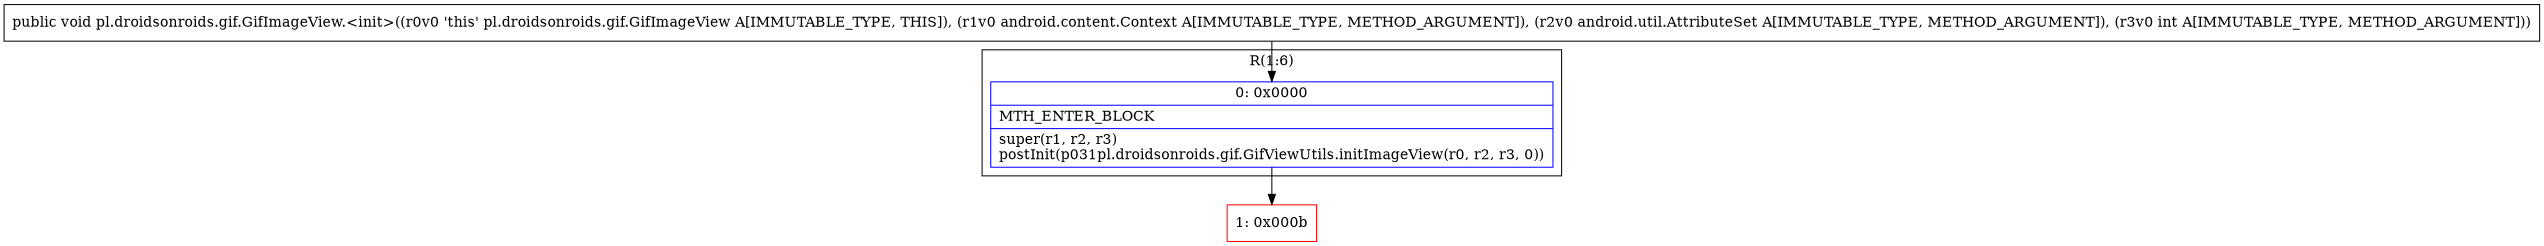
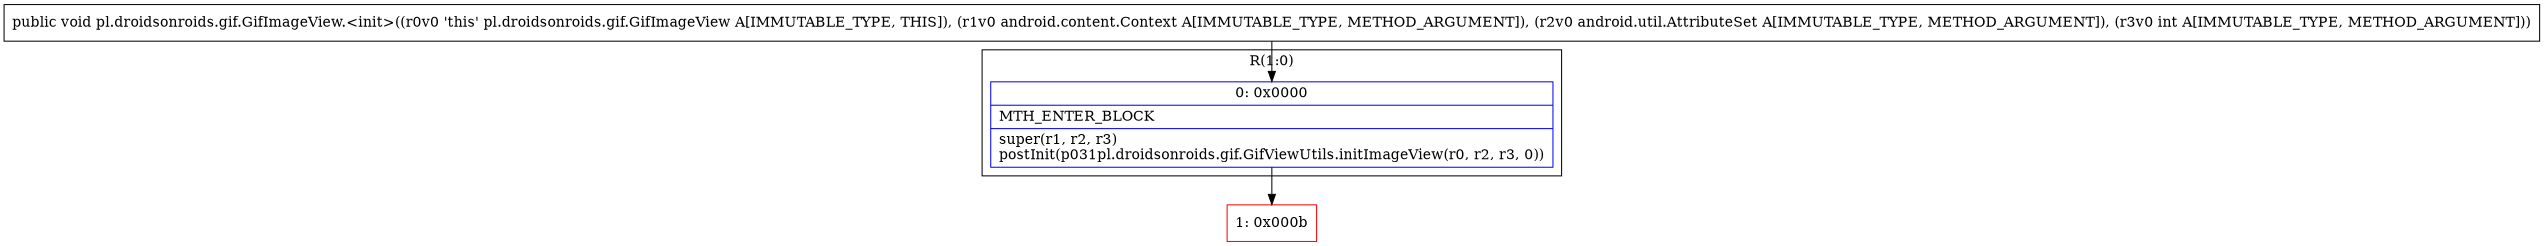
  digraph {
    node [shape=record]
    n1 [color=blue label="{0\:\ 0x0000|MTH_ENTER_BLOCK\l|super(r1, r2, r3)\lpostInit(p031pl.droidsonroids.gif.GifViewUtils.initImageView(r0, r2, r3, 0))\l}"]
    n2 [color=red label="{1\:\ 0x000b}"]
    n3 [label="{public void pl.droidsonroids.gif.GifImageView.\<init\>((r0v0 'this' pl.droidsonroids.gif.GifImageView A[IMMUTABLE_TYPE, THIS]), (r1v0 android.content.Context A[IMMUTABLE_TYPE, METHOD_ARGUMENT]), (r2v0 android.util.AttributeSet A[IMMUTABLE_TYPE, METHOD_ARGUMENT]), (r3v0 int A[IMMUTABLE_TYPE, METHOD_ARGUMENT])) }"]
    subgraph cluster_1 {
-     label="R(1:6)"
+     label="R(1:0)"
      n1
    }
    n1 -> n2
    n3 -> n1
  }
